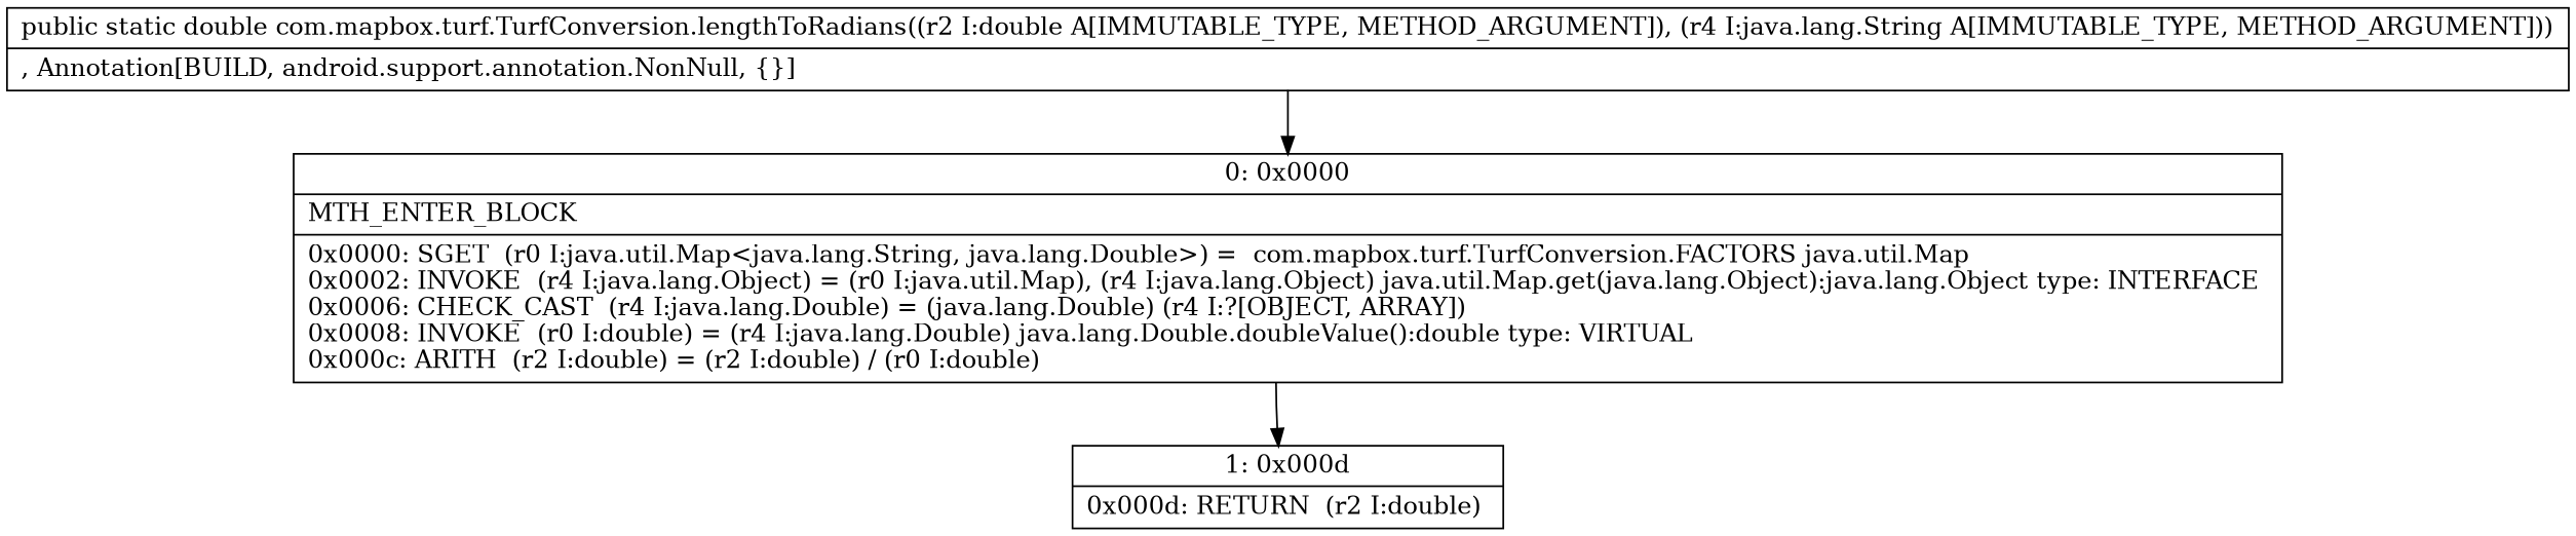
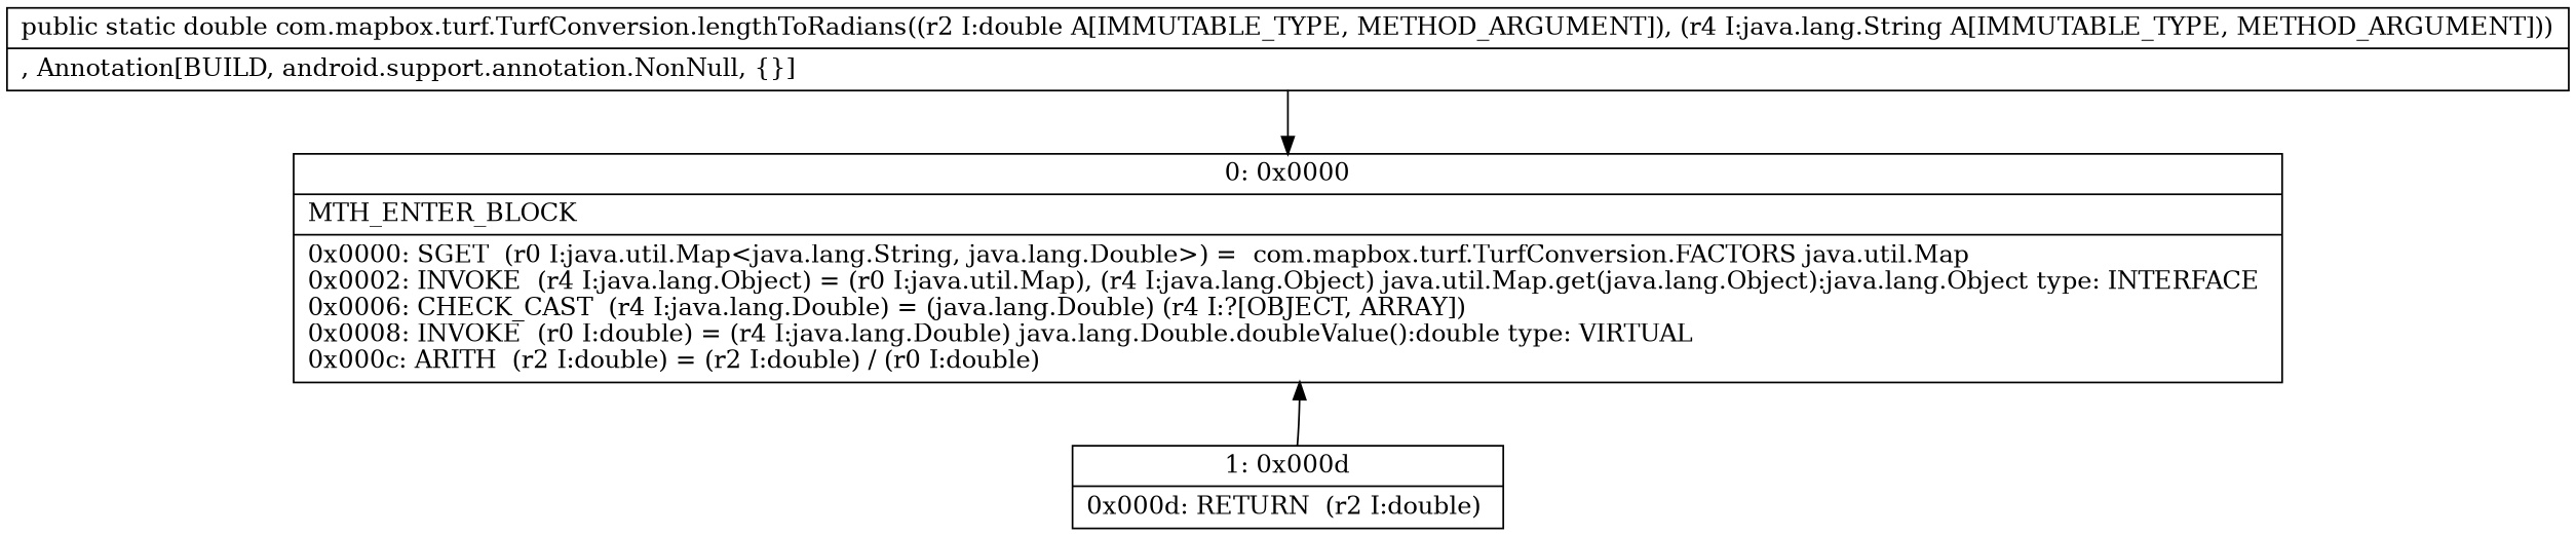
  digraph {
    node [shape=record]
    n1 [label="{0\:\ 0x0000|MTH_ENTER_BLOCK\l|0x0000: SGET  (r0 I:java.util.Map\<java.lang.String, java.lang.Double\>) =  com.mapbox.turf.TurfConversion.FACTORS java.util.Map \l0x0002: INVOKE  (r4 I:java.lang.Object) = (r0 I:java.util.Map), (r4 I:java.lang.Object) java.util.Map.get(java.lang.Object):java.lang.Object type: INTERFACE \l0x0006: CHECK_CAST  (r4 I:java.lang.Double) = (java.lang.Double) (r4 I:?[OBJECT, ARRAY]) \l0x0008: INVOKE  (r0 I:double) = (r4 I:java.lang.Double) java.lang.Double.doubleValue():double type: VIRTUAL \l0x000c: ARITH  (r2 I:double) = (r2 I:double) \/ (r0 I:double) \l}"]
    n2 [label="{1\:\ 0x000d|0x000d: RETURN  (r2 I:double) \l}"]
    n3 [label="{public static double com.mapbox.turf.TurfConversion.lengthToRadians((r2 I:double A[IMMUTABLE_TYPE, METHOD_ARGUMENT]), (r4 I:java.lang.String A[IMMUTABLE_TYPE, METHOD_ARGUMENT]))  | , Annotation[BUILD, android.support.annotation.NonNull, \{\}]\l}"]
-   n1 -> n2
+   n2 -> n1
    n3 -> n1
  }
